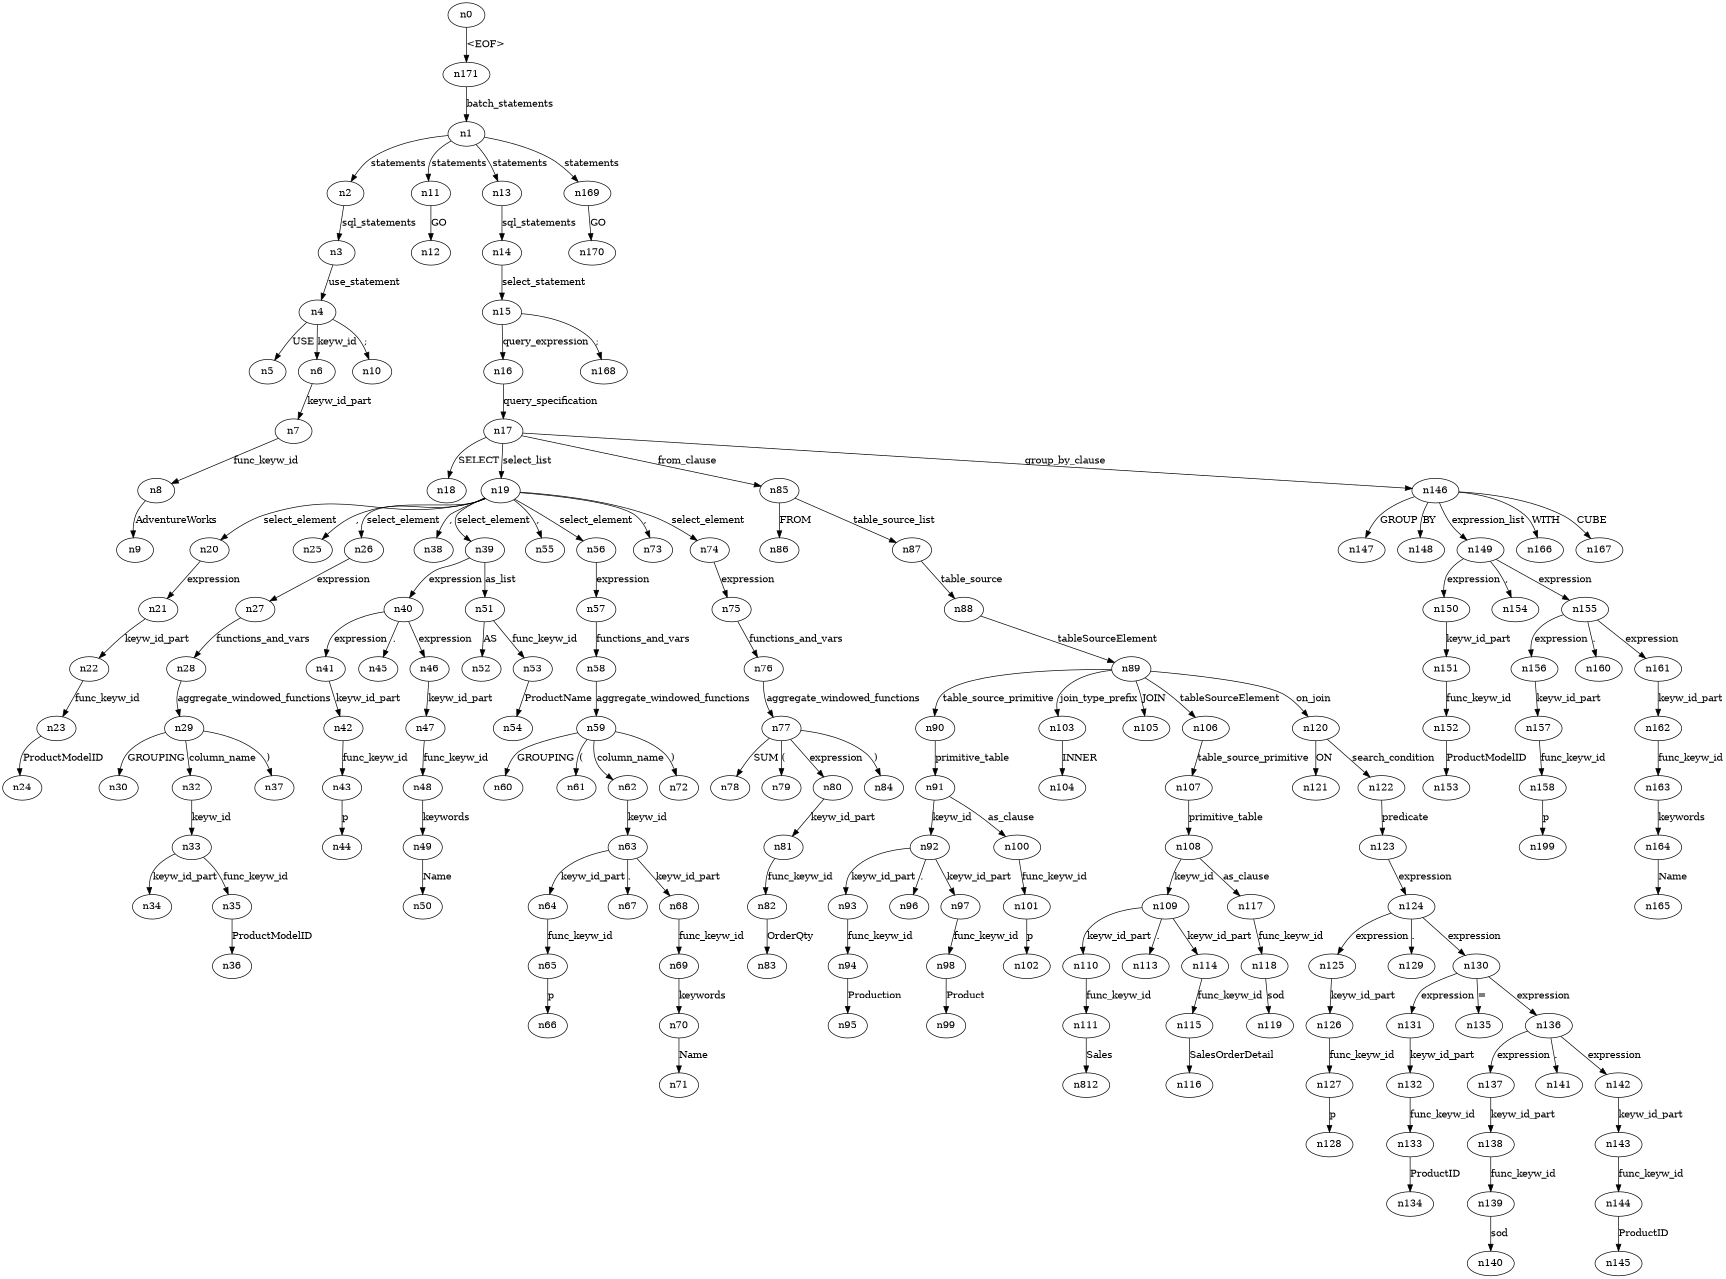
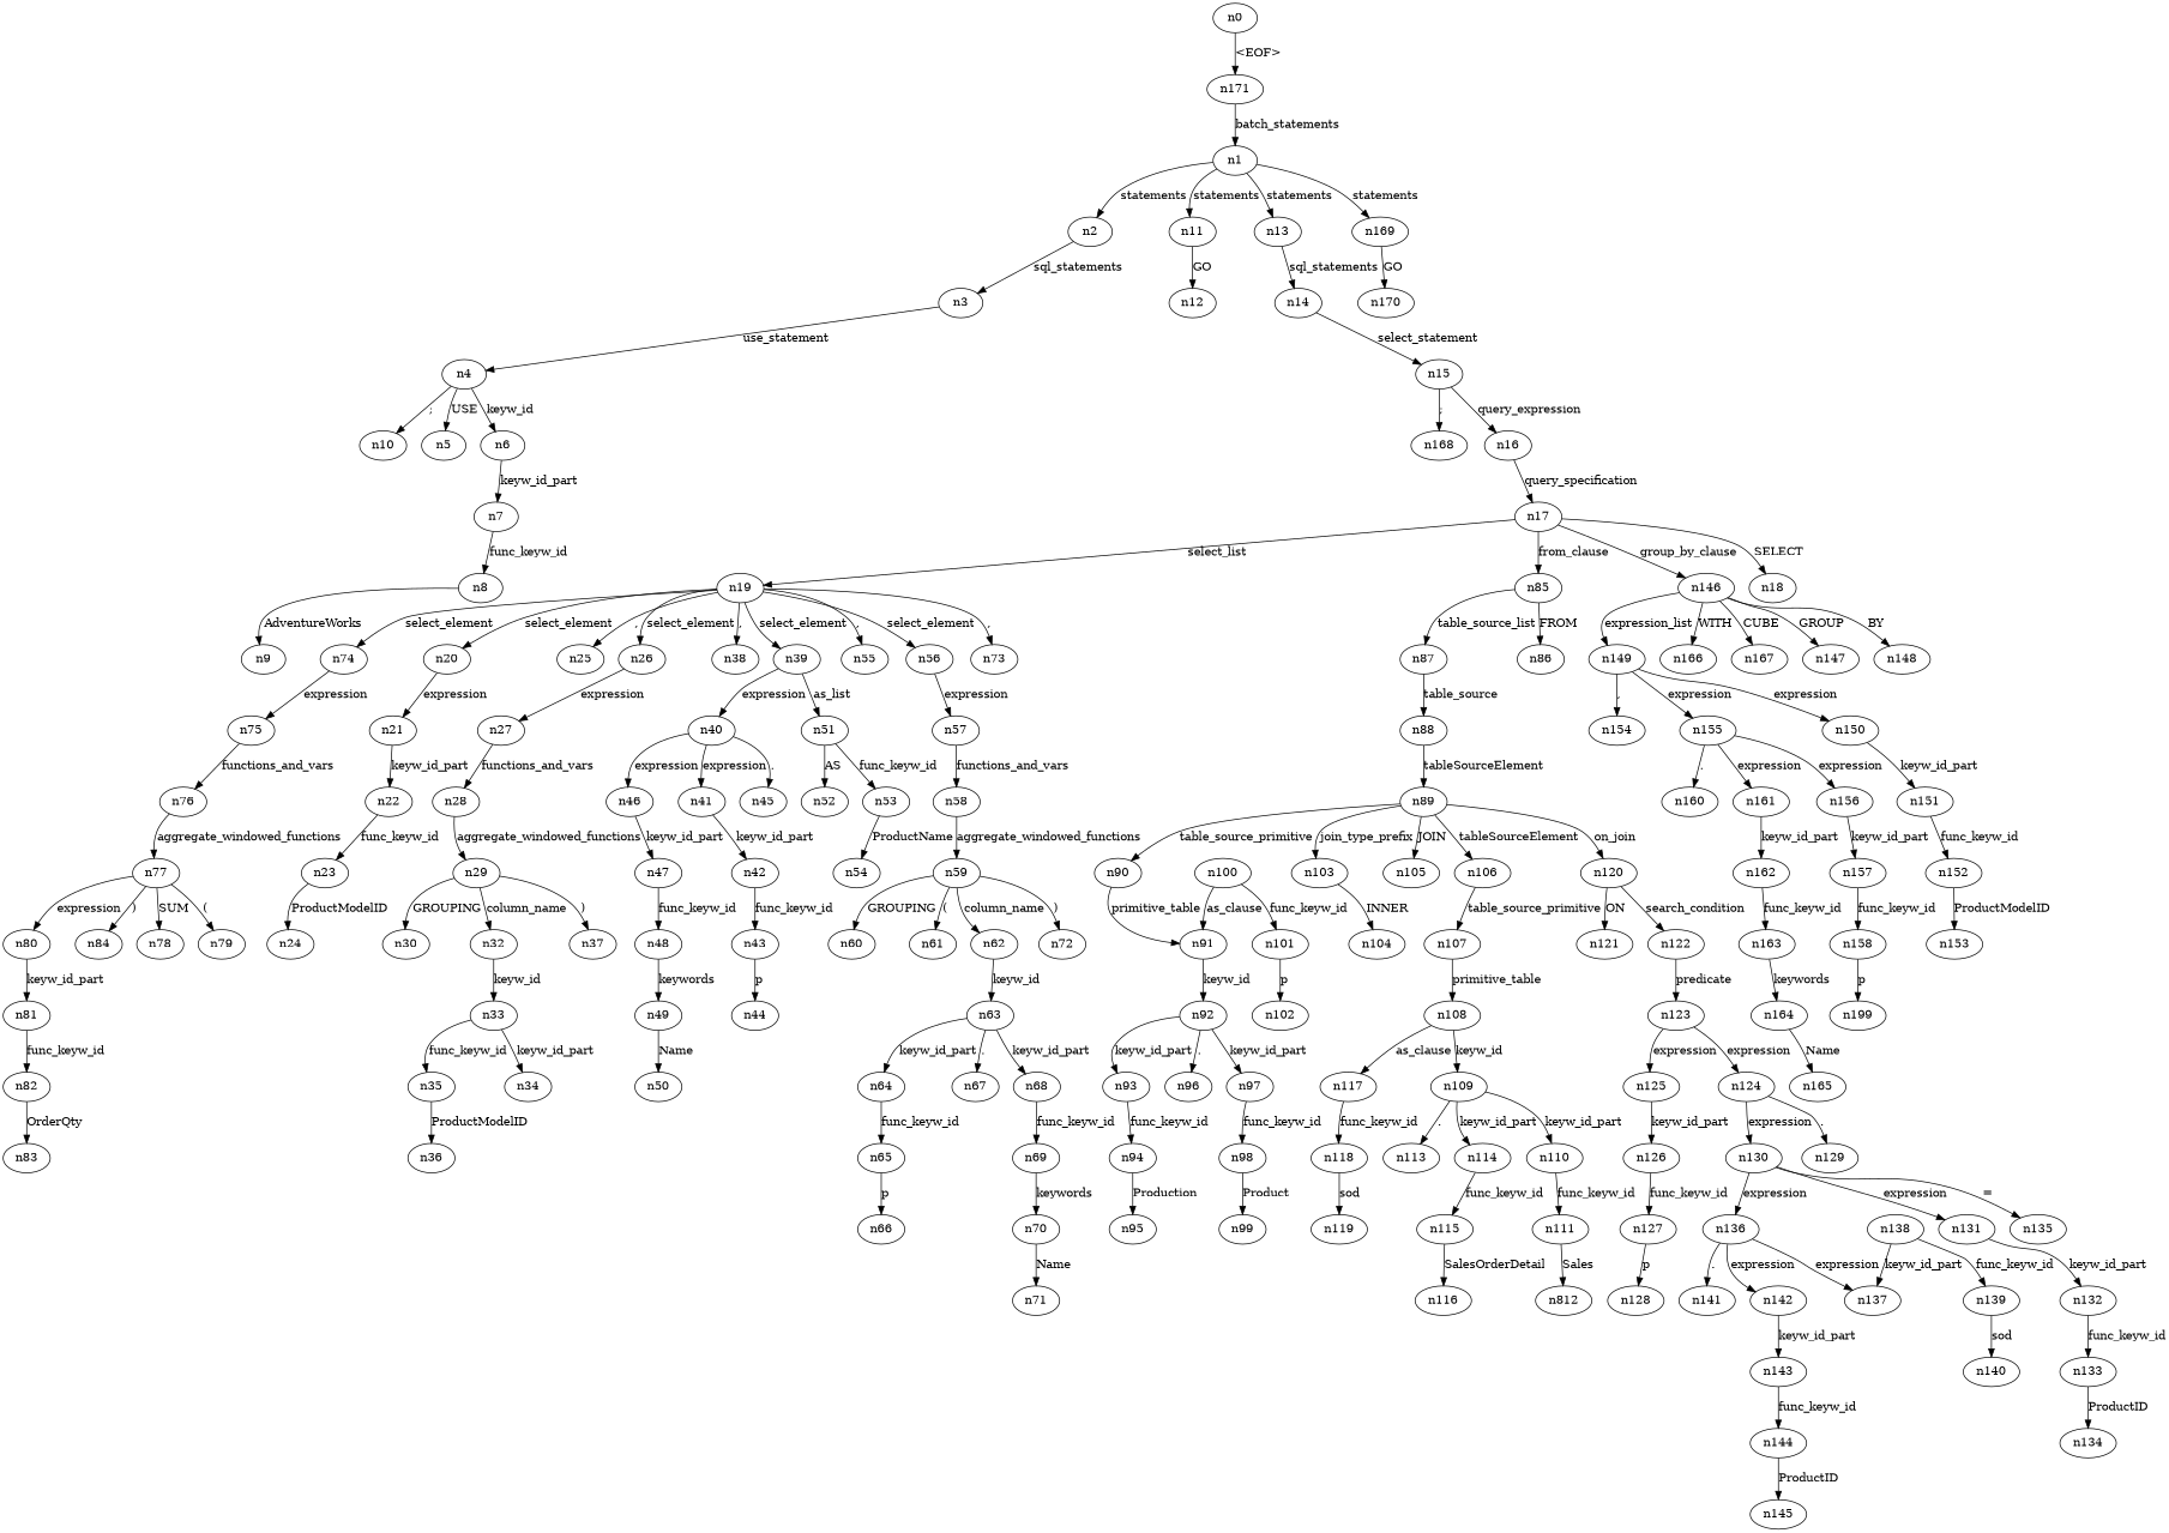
  digraph {
    n0
    n171
    n1
    n2
    n11
    n13
    n169
    n3
    n12
    n14
    n170
    n4
    n5
    n6
    n10
    n7
    n8
    n9
    n15
    n16
    n168
    n17
    n18
    n19
    n85
    n146
    n20
    n25
    n26
    n38
    n39
    n55
    n56
    n73
    n74
    n86
    n87
    n147
    n148
    n149
    n166
    n167
    n21
    n27
    n40
    n51
    n57
    n75
    n22
    n23
    n24
    n28
    n29
    n30
    n32
    n37
    n33
    n34
    n35
    n36
    n41
    n45
    n46
    n52
    n53
    n42
    n47
    n43
    n44
    n48
    n49
    n50
    n54
    n58
    n59
    n60
    n61
    n62
    n72
    n63
    n64
    n67
    n68
    n65
    n69
    n66
    n70
    n71
    n76
    n77
    n78
    n79
    n80
    n84
    n81
    n82
    n83
    n88
    n89
    n90
    n103
    n105
    n106
    n120
    n91
    n104
    n107
    n121
    n122
    n92
    n100
    n93
    n96
    n97
    n101
    n94
    n98
    n95
    n99
    n102
    n108
    n109
    n117
    n110
    n113
    n114
    n118
    n111
    n115
    n112 [label=n812]
    n116
    n119
    n123
    n124
    n125
    n129
    n130
    n126
    n131
    n135
    n136
    n127
    n128
    n132
    n137
    n141
    n142
    n133
    n134
    n138
    n143
    n139
    n140
    n144
    n145
    n150
    n154
    n155
    n151
    n156
    n160
    n161
    n152
    n153
    n157
    n162
    n158
    n159 [label=n199]
    n163
    n164
    n165
    n0 -> n171 [label="<EOF>"]
    n171 -> n1 [label=batch_statements]
    n1 -> n2 [label=statements]
    n1 -> n11 [label=statements]
    n1 -> n13 [label=statements]
    n1 -> n169 [label=statements]
    n2 -> n3 [label=sql_statements]
    n11 -> n12 [label=GO]
    n13 -> n14 [label=sql_statements]
    n169 -> n170 [label=GO]
    n3 -> n4 [label=use_statement]
    n14 -> n15 [label=select_statement]
    n4 -> n5 [label=USE]
    n4 -> n6 [label=keyw_id]
    n4 -> n10 [label=";"]
    n6 -> n7 [label=keyw_id_part]
    n7 -> n8 [label=func_keyw_id]
    n8 -> n9 [label=AdventureWorks]
    n15 -> n16 [label=query_expression]
    n15 -> n168 [label=";"]
    n16 -> n17 [label=query_specification]
    n17 -> n18 [label=SELECT]
    n17 -> n19 [label=select_list]
    n17 -> n85 [label=from_clause]
    n17 -> n146 [label=group_by_clause]
    n19 -> n20 [label=select_element]
    n19 -> n25 [label=","]
    n19 -> n26 [label=select_element]
    n19 -> n38 [label=","]
    n19 -> n39 [label=select_element]
    n19 -> n55 [label=","]
    n19 -> n56 [label=select_element]
    n19 -> n73 [label=","]
    n19 -> n74 [label=select_element]
    n85 -> n86 [label=FROM]
    n85 -> n87 [label=table_source_list]
    n146 -> n147 [label=GROUP]
    n146 -> n148 [label=BY]
    n146 -> n149 [label=expression_list]
    n146 -> n166 [label=WITH]
    n146 -> n167 [label=CUBE]
    n20 -> n21 [label=expression]
    n26 -> n27 [label=expression]
    n39 -> n40 [label=expression]
    n39 -> n51 [label=as_list]
    n56 -> n57 [label=expression]
    n74 -> n75 [label=expression]
    n87 -> n88 [label=table_source]
    n149 -> n150 [label=expression]
    n149 -> n154 [label=","]
    n149 -> n155 [label=expression]
    n21 -> n22 [label=keyw_id_part]
    n27 -> n28 [label=functions_and_vars]
    n40 -> n41 [label=expression]
    n40 -> n45 [label="."]
    n40 -> n46 [label=expression]
    n51 -> n52 [label=AS]
    n51 -> n53 [label=func_keyw_id]
    n57 -> n58 [label=functions_and_vars]
    n75 -> n76 [label=functions_and_vars]
    n22 -> n23 [label=func_keyw_id]
    n23 -> n24 [label=ProductModelID]
    n28 -> n29 [label=aggregate_windowed_functions]
    n29 -> n30 [label=GROUPING]
    n29 -> n32 [label=column_name]
    n29 -> n37 [label=")"]
    n32 -> n33 [label=keyw_id]
    n33 -> n34 [label=keyw_id_part]
    n33 -> n35 [label=func_keyw_id]
    n35 -> n36 [label=ProductModelID]
    n41 -> n42 [label=keyw_id_part]
    n46 -> n47 [label=keyw_id_part]
    n53 -> n54 [label=ProductName]
    n42 -> n43 [label=func_keyw_id]
    n47 -> n48 [label=func_keyw_id]
    n43 -> n44 [label=p]
    n48 -> n49 [label=keywords]
    n49 -> n50 [label=Name]
    n58 -> n59 [label=aggregate_windowed_functions]
    n59 -> n60 [label=GROUPING]
    n59 -> n61 [label="("]
    n59 -> n62 [label=column_name]
    n59 -> n72 [label=")"]
    n62 -> n63 [label=keyw_id]
    n63 -> n64 [label=keyw_id_part]
    n63 -> n67 [label="."]
    n63 -> n68 [label=keyw_id_part]
    n64 -> n65 [label=func_keyw_id]
    n68 -> n69 [label=func_keyw_id]
    n65 -> n66 [label=p]
    n69 -> n70 [label=keywords]
    n70 -> n71 [label=Name]
    n76 -> n77 [label=aggregate_windowed_functions]
    n77 -> n78 [label=SUM]
    n77 -> n79 [label="("]
    n77 -> n80 [label=expression]
    n77 -> n84 [label=")"]
    n80 -> n81 [label=keyw_id_part]
    n81 -> n82 [label=func_keyw_id]
    n82 -> n83 [label=OrderQty]
    n88 -> n89 [label=tableSourceElement]
    n89 -> n90 [label=table_source_primitive]
    n89 -> n103 [label=join_type_prefix]
    n89 -> n105 [label=JOIN]
    n89 -> n106 [label=tableSourceElement]
    n89 -> n120 [label=on_join]
    n90 -> n91 [label=primitive_table]
    n103 -> n104 [label=INNER]
    n106 -> n107 [label=table_source_primitive]
    n120 -> n121 [label=ON]
    n120 -> n122 [label=search_condition]
    n91 -> n92 [label=keyw_id]
-   n91 -> n100 [label=as_clause]
+   n100 -> n91 [label=as_clause]
    n107 -> n108 [label=primitive_table]
    n122 -> n123 [label=predicate]
    n92 -> n93 [label=keyw_id_part]
    n92 -> n96 [label="."]
    n92 -> n97 [label=keyw_id_part]
    n100 -> n101 [label=func_keyw_id]
    n93 -> n94 [label=func_keyw_id]
    n97 -> n98 [label=func_keyw_id]
    n101 -> n102 [label=p]
    n94 -> n95 [label=Production]
    n98 -> n99 [label=Product]
    n108 -> n109 [label=keyw_id]
    n108 -> n117 [label=as_clause]
    n109 -> n110 [label=keyw_id_part]
    n109 -> n113 [label="."]
    n109 -> n114 [label=keyw_id_part]
    n117 -> n118 [label=func_keyw_id]
    n110 -> n111 [label=func_keyw_id]
    n114 -> n115 [label=func_keyw_id]
    n118 -> n119 [label=sod]
    n111 -> n112 [label=Sales]
    n115 -> n116 [label=SalesOrderDetail]
    n123 -> n124 [label=expression]
-   n124 -> n125 [label=expression]
+   n123 -> n125 [label=expression]
    n124 -> n129 [label="."]
    n124 -> n130 [label=expression]
    n125 -> n126 [label=keyw_id_part]
    n130 -> n131 [label=expression]
    n130 -> n135 [label="="]
    n130 -> n136 [label=expression]
    n126 -> n127 [label=func_keyw_id]
    n131 -> n132 [label=keyw_id_part]
    n136 -> n137 [label=expression]
    n136 -> n141 [label="."]
    n136 -> n142 [label=expression]
    n127 -> n128 [label=p]
    n132 -> n133 [label=func_keyw_id]
-   n137 -> n138 [label=keyw_id_part]
+   n138 -> n137 [label=keyw_id_part]
    n142 -> n143 [label=keyw_id_part]
    n133 -> n134 [label=ProductID]
    n138 -> n139 [label=func_keyw_id]
    n143 -> n144 [label=func_keyw_id]
    n139 -> n140 [label=sod]
    n144 -> n145 [label=ProductID]
    n150 -> n151 [label=keyw_id_part]
    n155 -> n156 [label=expression]
    n155 -> n160 [label="."]
    n155 -> n161 [label=expression]
    n151 -> n152 [label=func_keyw_id]
    n156 -> n157 [label=keyw_id_part]
    n161 -> n162 [label=keyw_id_part]
    n152 -> n153 [label=ProductModelID]
    n157 -> n158 [label=func_keyw_id]
    n162 -> n163 [label=func_keyw_id]
    n158 -> n159 [label=p]
    n163 -> n164 [label=keywords]
    n164 -> n165 [label=Name]
  }
